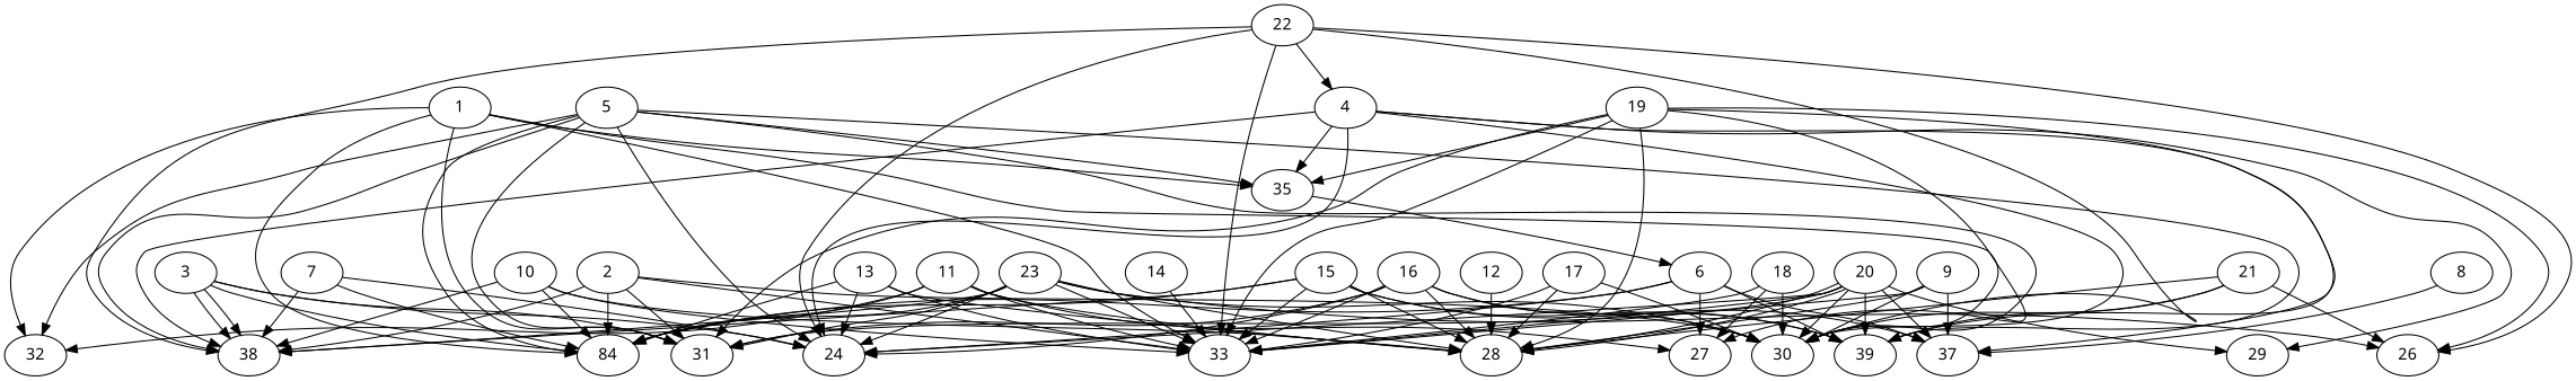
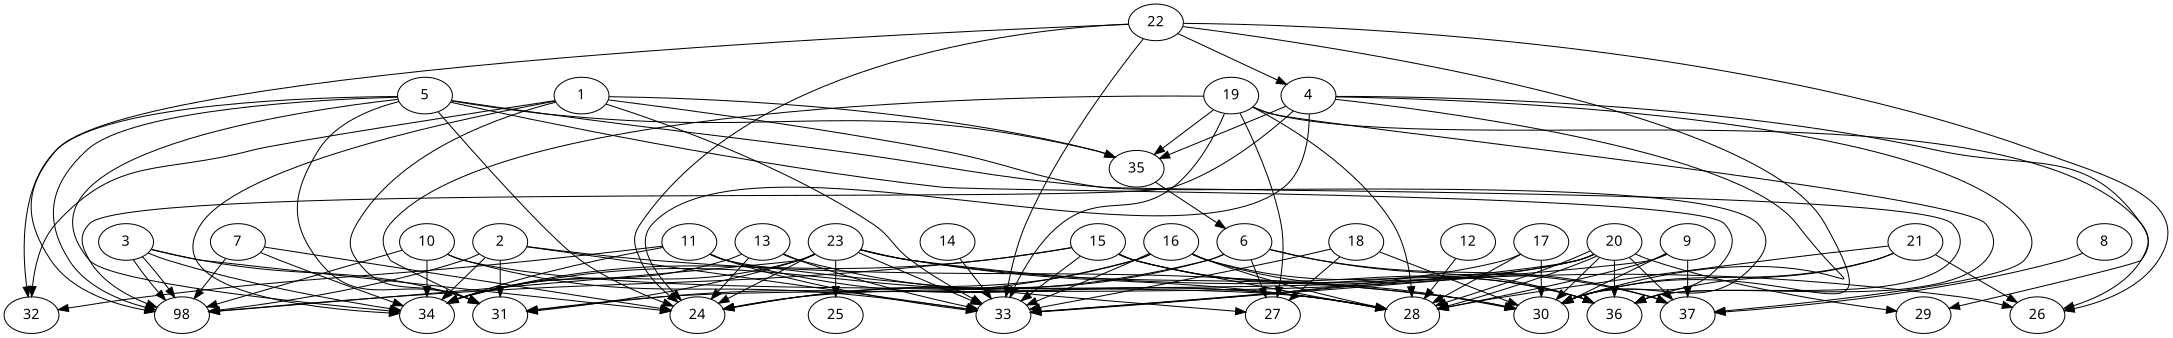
  digraph {
    fontname="Noto Sans"
    node [alpha=0.11 fontname="Noto Sans"]
    edge [fontname="Noto Sans"]
    1 [alpha=0.14 expect_size=9798602984357272]
    30 [expect_size=362005712964103104]
    31 [alpha=0.02 expect_size=23218231376372516]
    32 [alpha=0.18 expect_size=951902921745787776]
    33 [alpha=0.16 expect_size=691443280289726464]
-   34 [alpha=0.03 expect_size=243338406961976224 label=84]
+   34 [alpha=0.03 expect_size=243338406961976224]
    35 [alpha=0.05 expect_size=38787850808202328]
    6 [alpha=0.18 expect_size=293543652134672256]
    2 [alpha=0.14 expect_size=675551561098756882432]
-   38 [alpha=0.06 expect_size=724795713789175168]
+   38 [alpha=0.06 expect_size=724795713789175168 label=98]
    3 [alpha=0.09 expect_size=5120794302943192]
    24 [alpha=0.09 expect_size=84580295223497920]
    4 [alpha=0.08 expect_size=18434421259802288]
    29 [alpha=0.05 expect_size=527424252024929124352]
    37 [expect_size=72565437396278050816]
    5 [alpha=0.17 expect_size=25018993938640100]
-   36 [alpha=0.17 expect_size=64879166294178398208 label=39]
+   36 [alpha=0.17 expect_size=64879166294178398208]
    27 [alpha=0.12 expect_size=18621558824288256]
    7 [alpha=0.19 expect_size=4985684652799736]
    8 [expect_size=1430353954167036672]
    9 [alpha=0.06 expect_size=950097979271756288]
    28 [expect_size=200553028880586244096]
    10 [alpha=0.05 expect_size=37792404376144314368]
    11 [alpha=0.16 expect_size=1411177993357815]
    12 [alpha=0.12 expect_size=48637628721388456]
    13 [alpha=0.15 expect_size=253794523983904768000]
    14 [alpha=0.16 expect_size=98198141374182304]
    15 [alpha=0.12 expect_size=14192237124963348]
    16 [alpha=0.08 expect_size=1177458396464810496]
    26 [alpha=0.19 expect_size=18770033045078656]
    17 [alpha=0.06 expect_size=7571129316726013952]
    18 [alpha=0.12 expect_size=256245838651588608000]
    19 [alpha=0.00 expect_size=14684774074274545664]
    20 [alpha=0.10 expect_size=33109663160480096]
    21 [alpha=0.06 expect_size=15716932116719599616]
    22 [alpha=0.07 expect_size=30851410546096128]
    23 [alpha=0.20 expect_size=5040518044939062]
+   25 [alpha=0.16 expect_size=2237815173470706]
    1 -> 30
    1 -> 31
    1 -> 32
    1 -> 33
    1 -> 34
    1 -> 35
    35 -> 6
    6 -> 34
    6 -> 24
    6 -> 37
    6 -> 36
    6 -> 27
    2 -> 30
    2 -> 31
    2 -> 33
    2 -> 34
    2 -> 38
    3 -> 31
    3 -> 34
    3 -> 38
    3 -> 38
    3 -> 24
    4 -> 30
    4 -> 35
    4 -> 38
    4 -> 24
    4 -> 29
    4 -> 37
    5 -> 30
    5 -> 31
    5 -> 32
    5 -> 34
    5 -> 35
    5 -> 38
    5 -> 24
    5 -> 36
    7 -> 34
    7 -> 38
    7 -> 24
    8 -> 37
    9 -> 30
    9 -> 33
    9 -> 37
    9 -> 28
    10 -> 33
    10 -> 34
    10 -> 38
    10 -> 28
    11 -> 32
    11 -> 33
    11 -> 34
    11 -> 27
    11 -> 28
    12 -> 28
    13 -> 33
    13 -> 34
    13 -> 24
    13 -> 28
    14 -> 33
    15 -> 33
    15 -> 34
    15 -> 38
    15 -> 37
    15 -> 36
    15 -> 28
    16 -> 30
    16 -> 31
    16 -> 33
    16 -> 24
    16 -> 36
    16 -> 28
    17 -> 30
    17 -> 33
    17 -> 28
    18 -> 30
    18 -> 33
    18 -> 27
    19 -> 31
    19 -> 33
    19 -> 35
    19 -> 36
    19 -> 27
    19 -> 28
    19 -> 26
    20 -> 30
    20 -> 31
    20 -> 33
    20 -> 24
    20 -> 29
    20 -> 37
    20 -> 36
    20 -> 28
    20 -> 28
    21 -> 30
    21 -> 36
    21 -> 28
    21 -> 26
    22 -> 30
    22 -> 33
    22 -> 38
    22 -> 24
    22 -> 4
    22 -> 26
    23 -> 30
    23 -> 31
    23 -> 33
    23 -> 34
    23 -> 38
    23 -> 24
    23 -> 28
    23 -> 26
+   23 -> 25
  }
